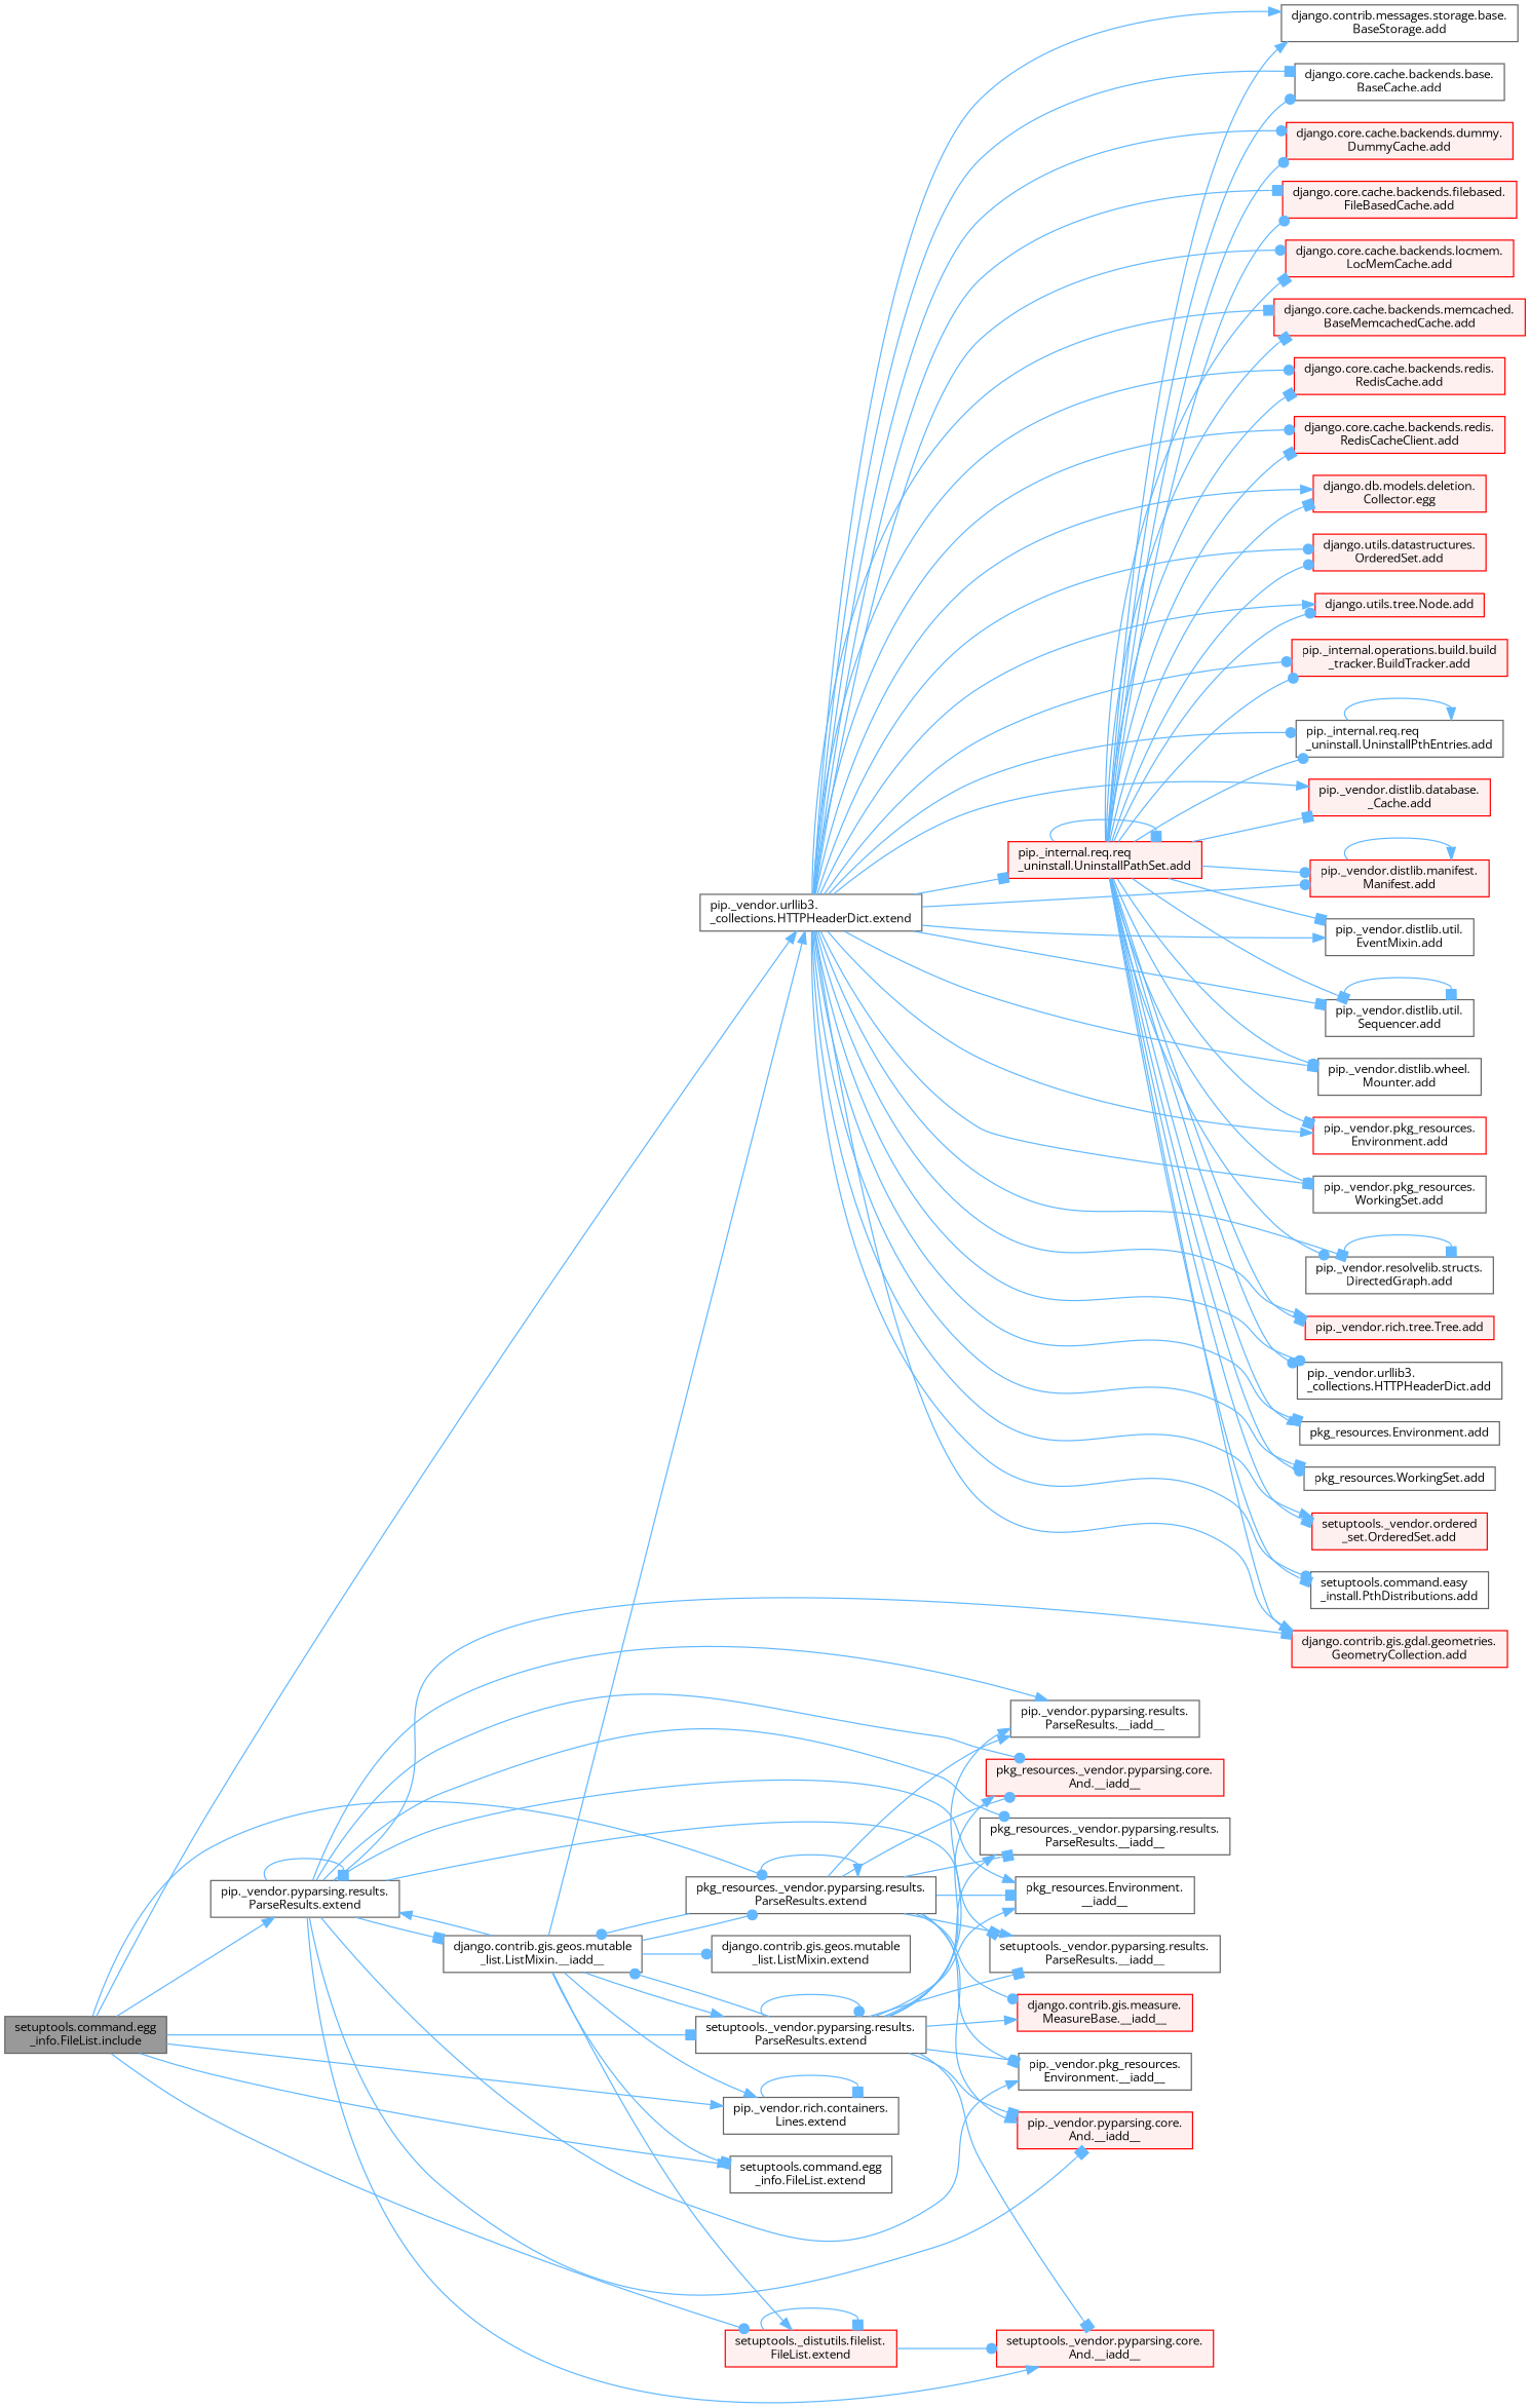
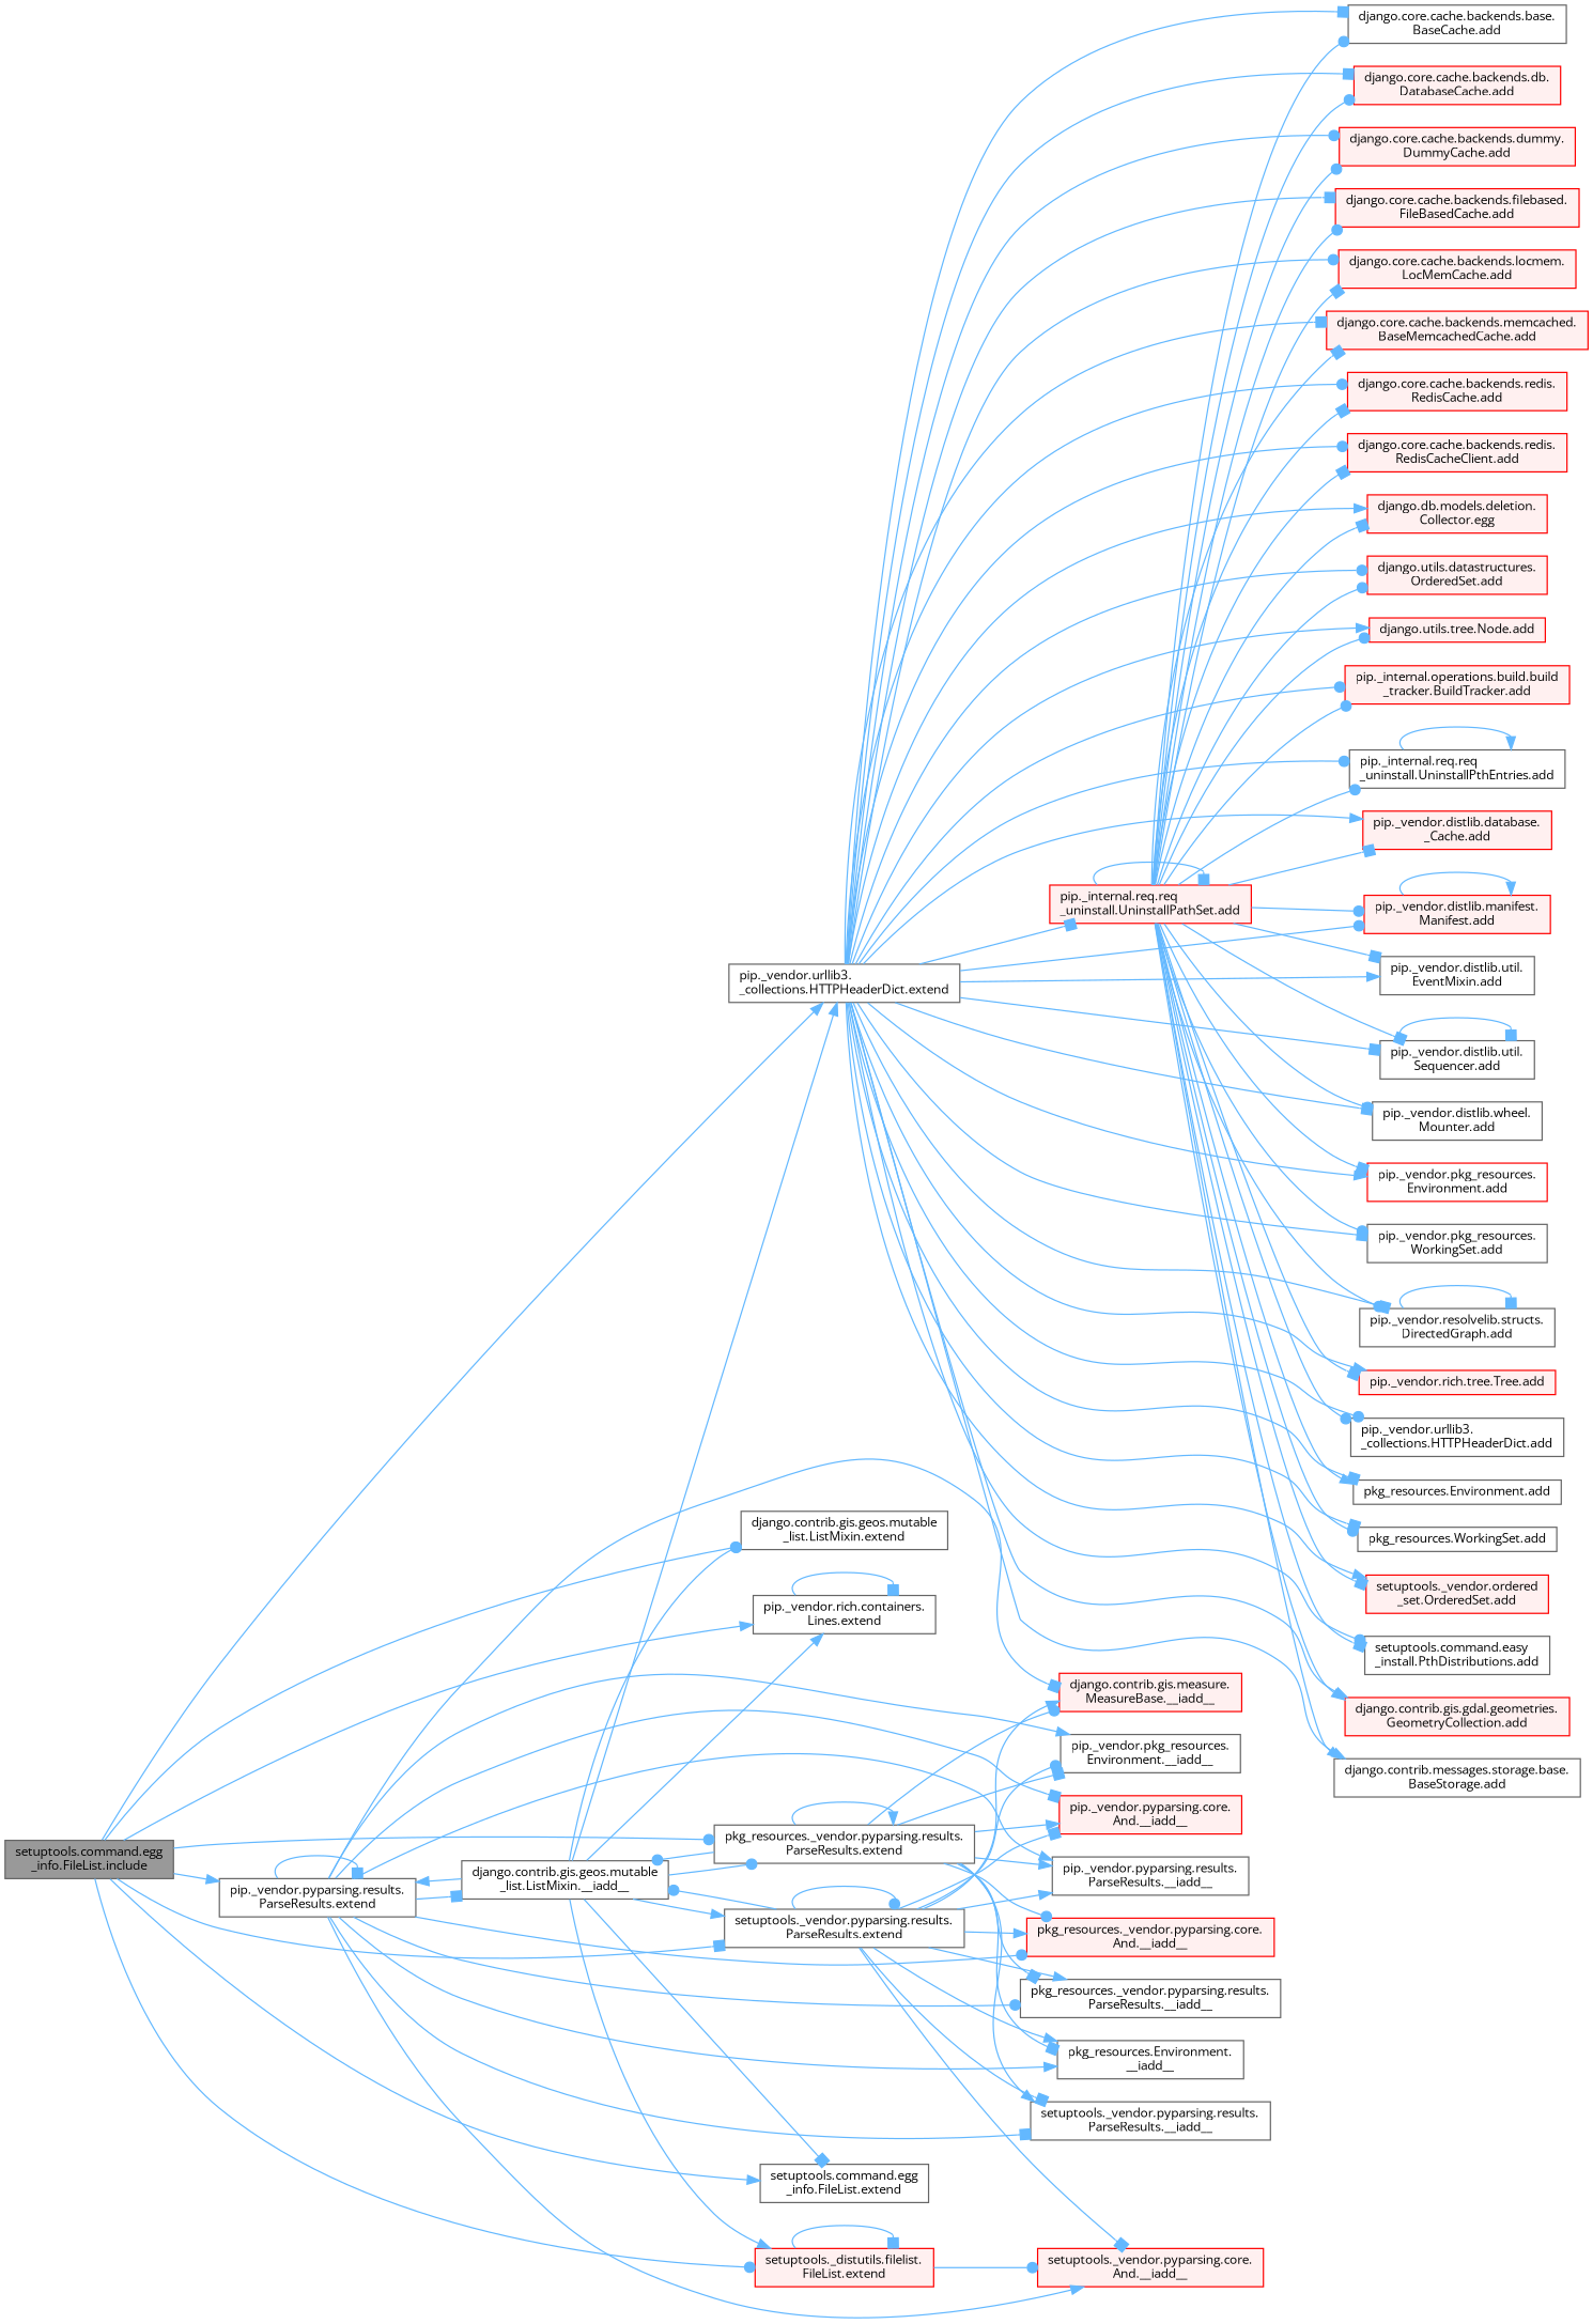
  digraph {
    fontname="Open Sans"
    rankdir=LR
    node [color=grey40 fillcolor=white fontname="Open Sans" fontsize=10 shape=box style=filled]
    edge [arrowhead=box color=steelblue1 fontname="Open Sans" fontsize=10 labelfontname=Helvetica labelfontsize=10 style=solid]
    n1 [color=gray40 fillcolor=grey60 fontcolor=black height=0.2 label="setuptools.command.egg\l_info.FileList.include" width=0.4]
    n2 [height=0.2 label="django.contrib.gis.geos.mutable\l_list.ListMixin.extend" width=0.4]
    n3 [height=0.2 label="pip._vendor.pyparsing.results.\lParseResults.extend" width=0.4]
    n4 [height=0.2 label="pip._vendor.rich.containers.\lLines.extend" width=0.4]
    n5 [height=0.2 label="pip._vendor.urllib3.\l_collections.HTTPHeaderDict.extend" width=0.4]
    n6 [height=0.2 label="pkg_resources._vendor.pyparsing.results.\lParseResults.extend" width=0.4]
    n7 [color=red fillcolor="#FFF0F0" height=0.2 label="setuptools._distutils.filelist.\lFileList.extend" width=0.4]
    n8 [height=0.2 label="setuptools._vendor.pyparsing.results.\lParseResults.extend" width=0.4]
    n9 [height=0.2 label="setuptools.command.egg\l_info.FileList.extend" width=0.4]
    n10 [height=0.2 label="django.contrib.gis.geos.mutable\l_list.ListMixin.__iadd__" width=0.4]
    n11 [color=red fillcolor="#FFF0F0" height=0.2 label="django.contrib.gis.measure.\lMeasureBase.__iadd__" width=0.4]
    n12 [height=0.2 label="pip._vendor.pkg_resources.\lEnvironment.__iadd__" width=0.4]
    n13 [color=red fillcolor="#FFF0F0" height=0.2 label="pip._vendor.pyparsing.core.\lAnd.__iadd__" width=0.4]
    n14 [height=0.2 label="pip._vendor.pyparsing.results.\lParseResults.__iadd__" width=0.4]
    n15 [color=red fillcolor="#FFF0F0" height=0.2 label="pkg_resources._vendor.pyparsing.core.\lAnd.__iadd__" width=0.4]
    n16 [height=0.2 label="pkg_resources._vendor.pyparsing.results.\lParseResults.__iadd__" width=0.4]
    n17 [height=0.2 label="pkg_resources.Environment.\l__iadd__" width=0.4]
    n18 [color=red fillcolor="#FFF0F0" height=0.2 label="setuptools._vendor.pyparsing.core.\lAnd.__iadd__" width=0.4]
    n19 [height=0.2 label="setuptools._vendor.pyparsing.results.\lParseResults.__iadd__" width=0.4]
    n20 [color=red fillcolor="#FFF0F0" height=0.2 label="django.contrib.gis.gdal.geometries.\lGeometryCollection.add" width=0.4]
    n21 [height=0.2 label="django.contrib.messages.storage.base.\lBaseStorage.add" width=0.4]
    n22 [height=0.2 label="django.core.cache.backends.base.\lBaseCache.add" width=0.4]
+   n23 [color=red fillcolor="#FFF0F0" height=0.2 label="django.core.cache.backends.db.\lDatabaseCache.add" width=0.4]
    n24 [color=red fillcolor="#FFF0F0" height=0.2 label="django.core.cache.backends.dummy.\lDummyCache.add" width=0.4]
    n25 [color=red fillcolor="#FFF0F0" height=0.2 label="django.core.cache.backends.filebased.\lFileBasedCache.add" width=0.4]
    n26 [color=red fillcolor="#FFF0F0" height=0.2 label="django.core.cache.backends.locmem.\lLocMemCache.add" width=0.4]
    n27 [color=red fillcolor="#FFF0F0" height=0.2 label="django.core.cache.backends.memcached.\lBaseMemcachedCache.add" width=0.4]
    n28 [color=red fillcolor="#FFF0F0" height=0.2 label="django.core.cache.backends.redis.\lRedisCache.add" width=0.4]
    n29 [color=red fillcolor="#FFF0F0" height=0.2 label="django.core.cache.backends.redis.\lRedisCacheClient.add" width=0.4]
    n30 [color=red fillcolor="#FFF0F0" height=0.2 label="django.db.models.deletion.\lCollector.egg" width=0.4]
    n31 [color=red fillcolor="#FFF0F0" height=0.2 label="django.utils.datastructures.\lOrderedSet.add" width=0.4]
    n32 [color=red fillcolor="#FFF0F0" height=0.2 label="django.utils.tree.Node.add" width=0.4]
    n33 [color=red fillcolor="#FFF0F0" height=0.2 label="pip._internal.operations.build.build\l_tracker.BuildTracker.add" width=0.4]
    n34 [color=red fillcolor="#FFF0F0" height=0.2 label="pip._internal.req.req\l_uninstall.UninstallPathSet.add" width=0.4]
    n35 [height=0.2 label="pip._internal.req.req\l_uninstall.UninstallPthEntries.add" width=0.4]
    n36 [color=red fillcolor="#FFF0F0" height=0.2 label="pip._vendor.distlib.database.\l_Cache.add" width=0.4]
    n37 [color=red fillcolor="#FFF0F0" height=0.2 label="pip._vendor.distlib.manifest.\lManifest.add" width=0.4]
    n38 [height=0.2 label="pip._vendor.distlib.util.\lEventMixin.add" width=0.4]
    n39 [height=0.2 label="pip._vendor.distlib.util.\lSequencer.add" width=0.4]
    n40 [height=0.2 label="pip._vendor.distlib.wheel.\lMounter.add" width=0.4]
    n41 [color=red height=0.2 label="pip._vendor.pkg_resources.\lEnvironment.add" width=0.4]
    n42 [height=0.2 label="pip._vendor.pkg_resources.\lWorkingSet.add" width=0.4]
    n43 [height=0.2 label="pip._vendor.resolvelib.structs.\lDirectedGraph.add" width=0.4]
    n44 [color=red fillcolor="#FFF0F0" height=0.2 label="pip._vendor.rich.tree.Tree.add" width=0.4]
    n45 [height=0.2 label="pip._vendor.urllib3.\l_collections.HTTPHeaderDict.add" width=0.4]
    n46 [height=0.2 label="pkg_resources.Environment.add" width=0.4]
    n47 [height=0.2 label="pkg_resources.WorkingSet.add" width=0.4]
    n48 [color=red fillcolor="#FFF0F0" height=0.2 label="setuptools._vendor.ordered\l_set.OrderedSet.add" width=0.4]
    n49 [height=0.2 label="setuptools.command.easy\l_install.PthDistributions.add" width=0.4]
+   n1 -> n2 [arrowhead=dot]
    n1 -> n3 [arrowhead=normal]
    n1 -> n4 [arrowhead=normal]
    n1 -> n5 [arrowhead=normal]
    n1 -> n6 [arrowhead=dot]
    n1 -> n7 [arrowhead=dot]
    n1 -> n8
    n1 -> n9 [arrowhead=normal]
    n3 -> n3
    n3 -> n10
-   n3 -> n20
+   n3 -> n11
    n3 -> n12 [arrowhead=normal]
    n3 -> n13
    n3 -> n14 [arrowhead=normal]
    n3 -> n15 [arrowhead=dot]
    n3 -> n16 [arrowhead=dot]
    n3 -> n17 [arrowhead=normal]
    n3 -> n18 [arrowhead=normal]
    n3 -> n19
    n4 -> n4
    n5 -> n20 [arrowhead=normal]
    n5 -> n21 [arrowhead=normal]
    n5 -> n22
+   n5 -> n23
    n5 -> n24 [arrowhead=dot]
    n5 -> n25
    n5 -> n26 [arrowhead=dot]
    n5 -> n27
    n5 -> n28 [arrowhead=dot]
    n5 -> n29 [arrowhead=dot]
    n5 -> n30 [arrowhead=normal]
    n5 -> n31 [arrowhead=dot]
    n5 -> n32 [arrowhead=normal]
    n5 -> n33 [arrowhead=dot]
    n5 -> n34
    n5 -> n35 [arrowhead=dot]
    n5 -> n36 [arrowhead=normal]
    n5 -> n37 [arrowhead=dot]
    n5 -> n38 [arrowhead=normal]
    n5 -> n39
    n5 -> n40
    n5 -> n41 [arrowhead=normal]
    n5 -> n42
    n5 -> n43
    n5 -> n44 [arrowhead=normal]
    n5 -> n45 [arrowhead=dot]
    n5 -> n46
    n5 -> n47
    n5 -> n48 [arrowhead=normal]
    n5 -> n49 [arrowhead=dot]
    n6 -> n6 [arrowhead=normal]
    n6 -> n10 [arrowhead=dot]
    n6 -> n11 [arrowhead=dot]
    n6 -> n12
    n6 -> n13 [arrowhead=normal]
    n6 -> n14 [arrowhead=normal]
    n6 -> n15 [arrowhead=dot]
    n6 -> n16
    n6 -> n17
    n6 -> n19 [arrowhead=normal]
    n7 -> n7
    n7 -> n18 [arrowhead=dot]
    n8 -> n8 [arrowhead=dot]
    n8 -> n10 [arrowhead=dot]
    n8 -> n11 [arrowhead=normal]
    n8 -> n12 [arrowhead=dot]
    n8 -> n13
    n8 -> n14 [arrowhead=normal]
    n8 -> n15 [arrowhead=normal]
    n8 -> n16 [arrowhead=normal]
    n8 -> n17 [arrowhead=normal]
    n8 -> n18
    n8 -> n19
    n10 -> n2 [arrowhead=dot]
    n10 -> n3 [arrowhead=normal]
    n10 -> n4 [arrowhead=normal]
    n10 -> n5 [arrowhead=normal]
    n10 -> n6 [arrowhead=dot]
    n10 -> n7 [arrowhead=normal]
    n10 -> n8 [arrowhead=normal]
    n10 -> n9
    n34 -> n20 [arrowhead=normal]
    n34 -> n21 [arrowhead=normal]
    n34 -> n22 [arrowhead=dot]
+   n34 -> n23 [arrowhead=dot]
    n34 -> n24 [arrowhead=dot]
    n34 -> n25 [arrowhead=dot]
    n34 -> n26
    n34 -> n27
    n34 -> n28
    n34 -> n29
    n34 -> n30
    n34 -> n31 [arrowhead=dot]
    n34 -> n32 [arrowhead=dot]
    n34 -> n33 [arrowhead=dot]
    n34 -> n34
    n34 -> n35 [arrowhead=dot]
    n34 -> n36
    n34 -> n37 [arrowhead=dot]
    n34 -> n38
    n34 -> n39
    n34 -> n40 [arrowhead=dot]
    n34 -> n41
    n34 -> n42 [arrowhead=dot]
    n34 -> n43 [arrowhead=dot]
    n34 -> n44
    n34 -> n45 [arrowhead=dot]
    n34 -> n46 [arrowhead=normal]
    n34 -> n47 [arrowhead=dot]
    n34 -> n48
    n34 -> n49
    n35 -> n35 [arrowhead=normal]
    n37 -> n37 [arrowhead=normal]
    n39 -> n39
    n43 -> n43
  }
